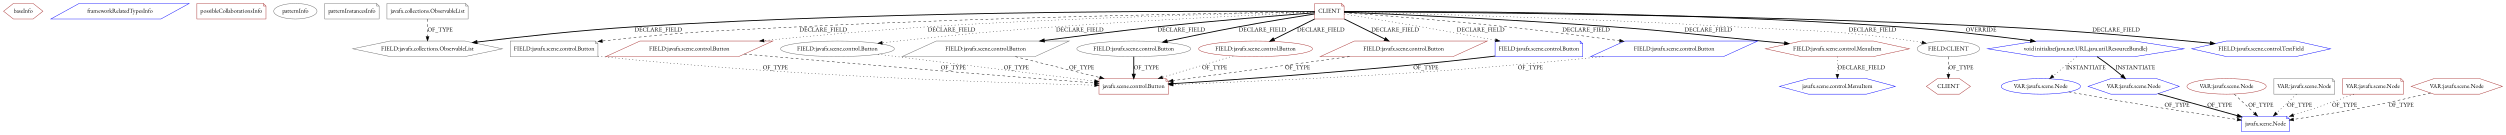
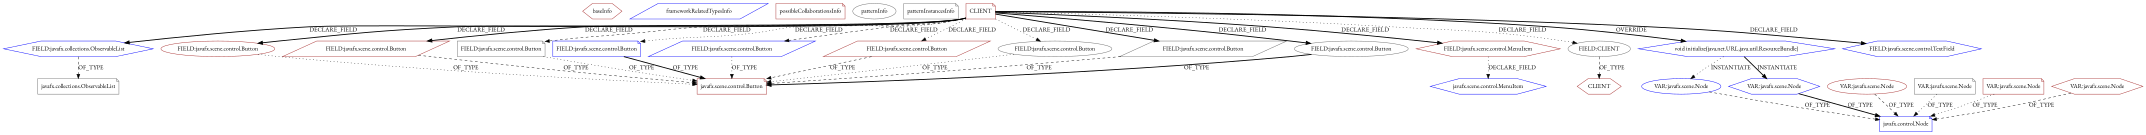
  digraph {
    fontname="EB Garamond"
    node [color=brown fontname="EB Garamond" shape=note isFrameworkType=false vertexType=FIELD_DECLARATION]
    edge [fontname="EB Garamond" style=bold]
    baseInfo [category=pattern graphId=594 isAnonymous=false possibleRelation=false shape=hexagon isFrameworkType="" vertexType=""]
    frameworkRelatedTypesInfo [color=blue shape=parallelogram isFrameworkType="" vertexType=""]
    possibleCollaborationsInfo [isFrameworkType="" vertexType=""]
    patternInfo [color=gray40 frequency=2.0 patternRootClient=0 shape=ellipse isFrameworkType="" vertexType=""]
    patternInstancesInfo [0="hock323-eventManager~/hock323-eventManager/EventManager-master/src/eventManager/controller/pokerTournament/TournamentController.java~TournamentController~3009" 1="bianconejo-CEFX~/bianconejo-CEFX/CEFX-master/src/cefx/CEPrincipalController.java~CEPrincipalController~2114" color=gray40 isFrameworkType="" vertexType=""]
-   n6 [color=gray40 label="FIELD:javafx.collections.ObservableList" shape=hexagon]
+   n6 [color=blue label="FIELD:javafx.collections.ObservableList" shape=hexagon]
    n7 [color=gray40 label="javafx.collections.ObservableList" vertexType=FRAMEWORK_INTERFACE_TYPE]
    n8 [label=CLIENT vertexType=ROOT_CLIENT_CLASS_DECLARATION]
    n9 [color=gray40 label="FIELD:javafx.scene.control.Button"]
    n10 [label="FIELD:javafx.scene.control.Button" shape=parallelogram]
    n11 [color=gray40 label="FIELD:javafx.scene.control.Button" shape=ellipse]
    n12 [color=gray40 label="FIELD:javafx.scene.control.Button" shape=parallelogram]
    n13 [color=gray40 label="FIELD:javafx.scene.control.Button" shape=ellipse]
    n14 [label="FIELD:javafx.scene.control.Button" shape=ellipse]
    n15 [label="FIELD:javafx.scene.control.Button" shape=parallelogram]
    n16 [label="FIELD:javafx.scene.control.MenuItem" shape=hexagon]
    n17 [color=blue label="FIELD:javafx.scene.control.Button"]
    n18 [color=blue label="FIELD:javafx.scene.control.Button" shape=parallelogram]
    n19 [color=gray40 label="FIELD:CLIENT" shape=ellipse]
    n20 [color=blue label="void initialize(java.net.URL,java.util.ResourceBundle)" shape=hexagon vertexType=OVERRIDING_METHOD_DECLARATION]
    n21 [color=blue label="FIELD:javafx.scene.control.TextField" shape=hexagon]
    n22 [label="javafx.scene.control.Button" vertexType=FRAMEWORK_CLASS_TYPE]
    n23 [color=blue label="javafx.scene.control.MenuItem" shape=hexagon vertexType=FRAMEWORK_CLASS_TYPE]
    n24 [label=CLIENT shape=hexagon vertexType=REFERENCE_CLIENT_CLASS_DECLARATION]
    n25 [color=blue label="VAR:javafx.scene.Node" shape=ellipse vertexType=VARIABLE_EXPRESION]
    n26 [color=blue label="VAR:javafx.scene.Node" shape=hexagon vertexType=VARIABLE_EXPRESION]
-   n27 [color=blue label="javafx.scene.Node" vertexType=FRAMEWORK_CLASS_TYPE]
+   n27 [color=blue label="javafx.control.Node" vertexType=FRAMEWORK_CLASS_TYPE]
    n28 [label="VAR:javafx.scene.Node" shape=ellipse vertexType=VARIABLE_EXPRESION]
    n29 [color=gray40 label="VAR:javafx.scene.Node" vertexType=VARIABLE_EXPRESION]
    n30 [label="VAR:javafx.scene.Node" vertexType=VARIABLE_EXPRESION]
    n31 [label="VAR:javafx.scene.Node" shape=hexagon vertexType=VARIABLE_EXPRESION]
-   n7 -> n6 [label=OF_TYPE style=dashed]
+   n6 -> n7 [label=OF_TYPE style=dashed]
    n8 -> n6 [label=DECLARE_FIELD]
    n8 -> n9 [label=DECLARE_FIELD style=dashed]
    n8 -> n10 [label=DECLARE_FIELD style=dotted]
    n8 -> n11 [label=DECLARE_FIELD style=dotted]
    n8 -> n12 [label=DECLARE_FIELD]
    n8 -> n13 [label=DECLARE_FIELD]
    n8 -> n14 [label=DECLARE_FIELD]
    n8 -> n15 [label=DECLARE_FIELD]
    n8 -> n16 [label=DECLARE_FIELD]
    n8 -> n17 [label=DECLARE_FIELD style=dotted]
    n8 -> n18 [label=DECLARE_FIELD style=dashed]
    n8 -> n19 [label=DECLARE_FIELD style=dotted]
    n8 -> n20 [label=OVERRIDE]
    n8 -> n21 [label=DECLARE_FIELD]
    n9 -> n22 [label=OF_TYPE style=dotted]
    n10 -> n22 [label=OF_TYPE style=dashed]
    n11 -> n22 [label=OF_TYPE style=dotted]
    n12 -> n22 [label=OF_TYPE style=dashed]
    n13 -> n22 [label=OF_TYPE]
    n14 -> n22 [label=OF_TYPE style=dotted]
    n15 -> n22 [label=OF_TYPE style=dashed]
    n16 -> n23 [label=DECLARE_FIELD style=dotted]
    n17 -> n22 [label=OF_TYPE]
    n18 -> n22 [label=OF_TYPE style=dotted]
    n19 -> n24 [label=OF_TYPE style=dashed]
    n20 -> n25 [label=INSTANTIATE style=dotted]
    n20 -> n26 [label=INSTANTIATE]
    n25 -> n27 [label=OF_TYPE style=dashed]
    n26 -> n27 [label=OF_TYPE]
    n28 -> n27 [label=OF_TYPE style=dashed]
    n29 -> n27 [label=OF_TYPE style=dotted]
    n30 -> n27 [label=OF_TYPE style=dotted]
    n31 -> n27 [label=OF_TYPE style=dashed]
  }
